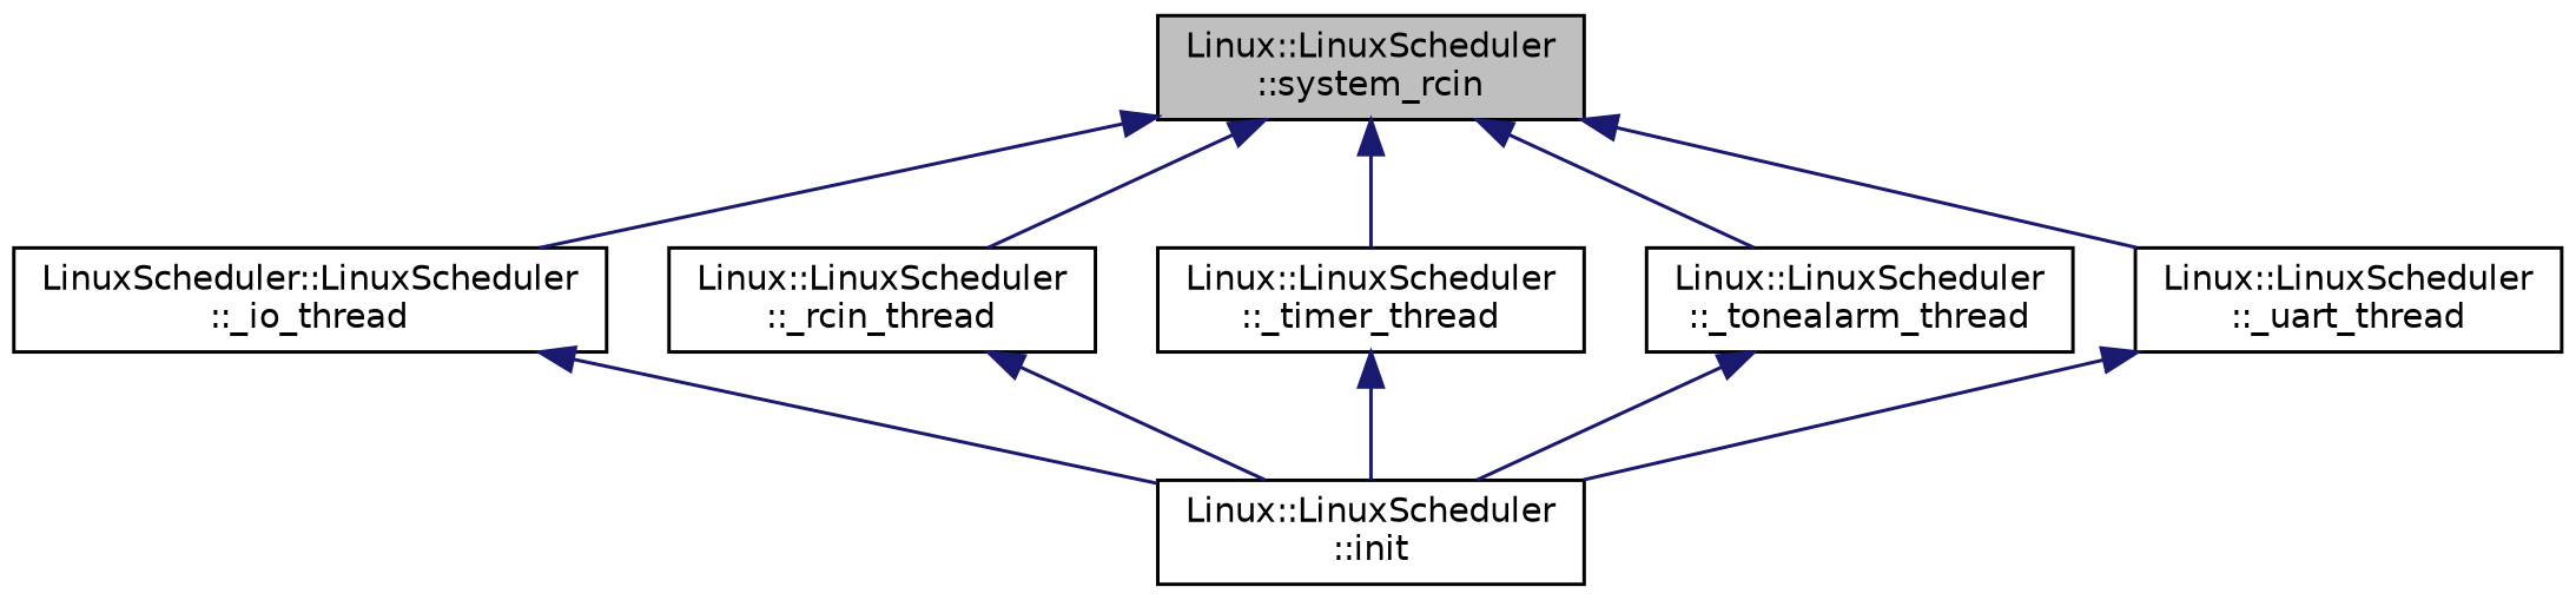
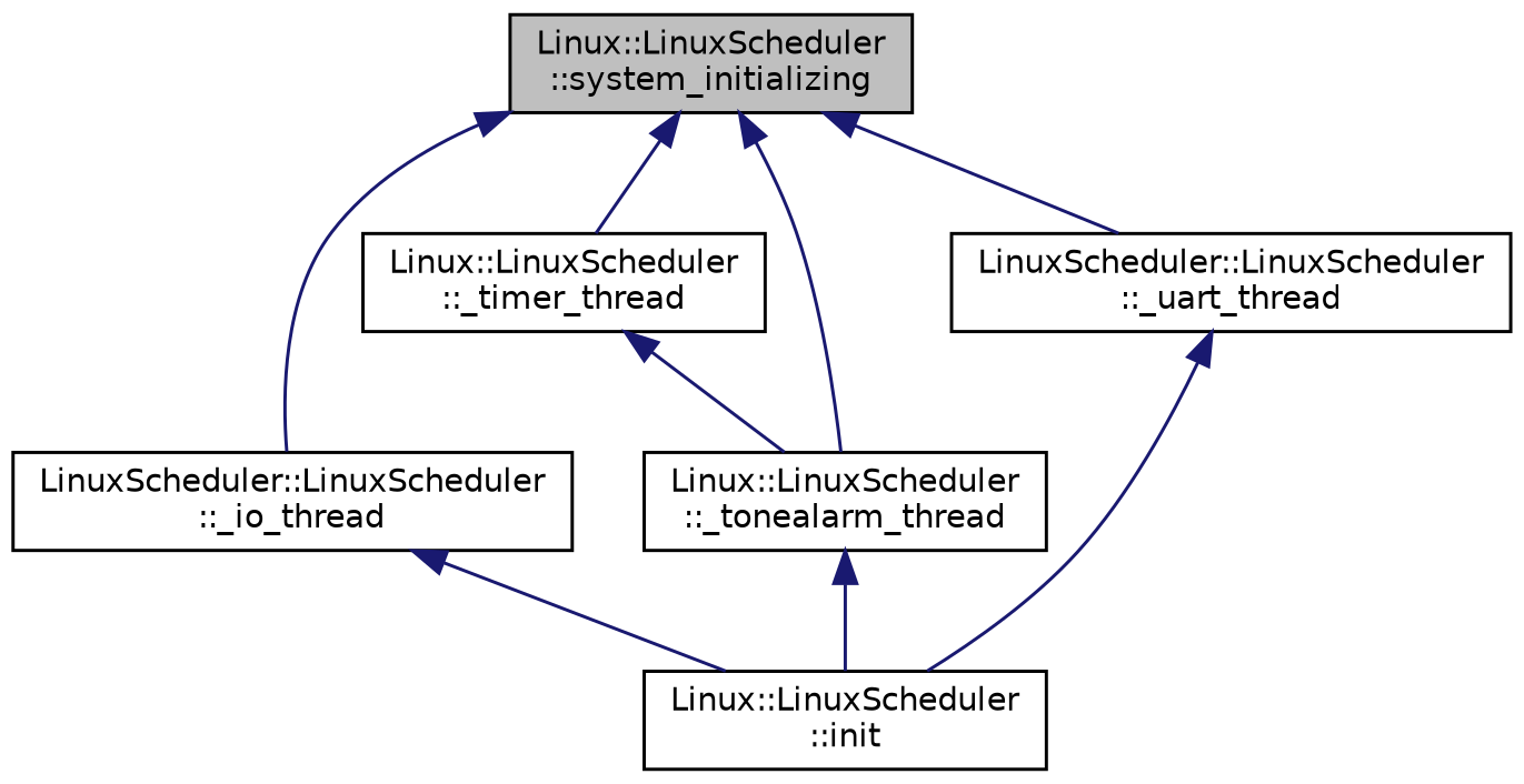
  digraph {
    rankdir=TB
    node [color=black fillcolor=white fontname=Helvetica fontsize=10 shape=record style=filled]
    edge [color=midnightblue dir=back fontname=Helvetica fontsize=10 labelfontname=Helvetica labelfontsize=10 style=solid]
-   n1 [fillcolor=grey75 fontcolor=black height=0.2 label="Linux::LinuxScheduler\l::system_rcin" width=0.4]
+   n1 [fillcolor=grey75 fontcolor=black height=0.2 label="Linux::LinuxScheduler\l::system_initializing" width=0.4]
    n2 [height=0.2 label="LinuxScheduler::LinuxScheduler\l::_io_thread" width=0.4]
-   n3 [height=0.2 label="Linux::LinuxScheduler\l::_rcin_thread" width=0.4]
    n4 [height=0.2 label="Linux::LinuxScheduler\l::_timer_thread" width=0.4]
    n5 [height=0.2 label="Linux::LinuxScheduler\l::_tonealarm_thread" width=0.4]
-   n6 [height=0.2 label="Linux::LinuxScheduler\l::_uart_thread" width=0.4]
+   n6 [height=0.2 label="LinuxScheduler::LinuxScheduler\l::_uart_thread" width=0.4]
    n7 [height=0.2 label="Linux::LinuxScheduler\l::init" width=0.4]
    n1 -> n2
-   n1 -> n3
    n1 -> n4
    n1 -> n5
    n1 -> n6
    n2 -> n7
-   n3 -> n7
-   n4 -> n7
+   n4 -> n5
    n5 -> n7
    n6 -> n7
  }
